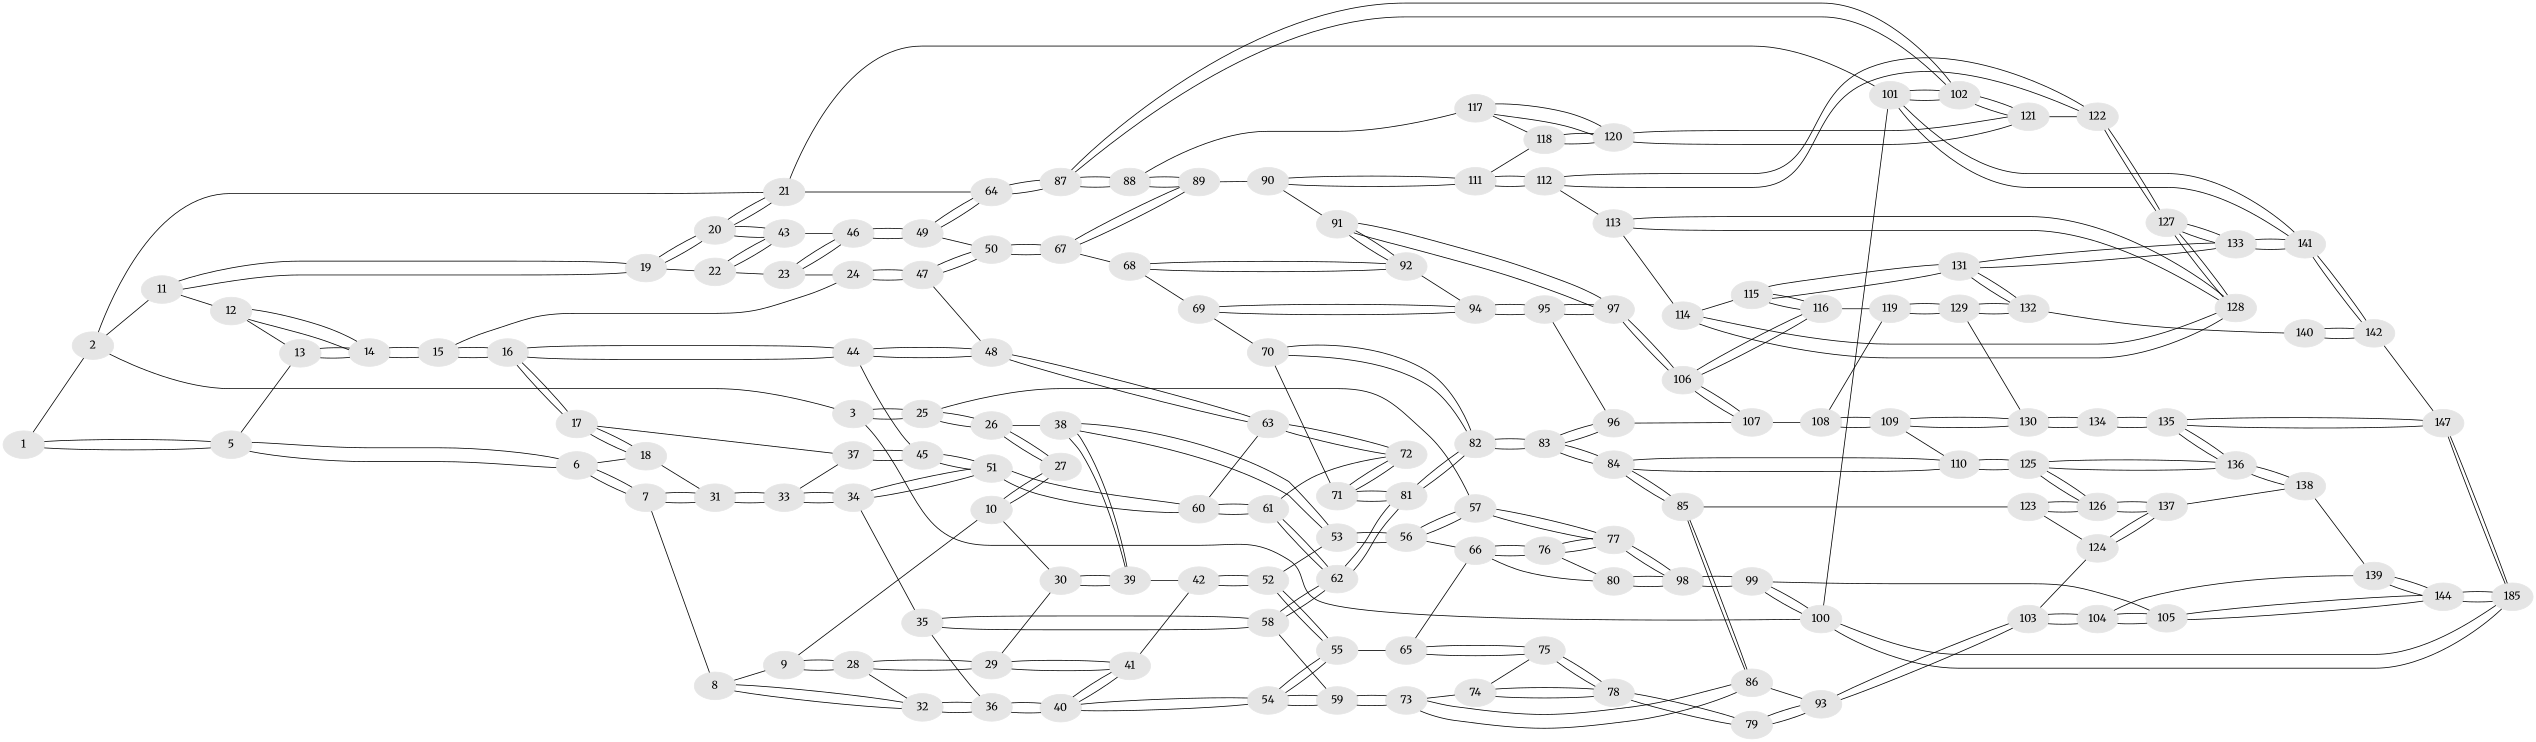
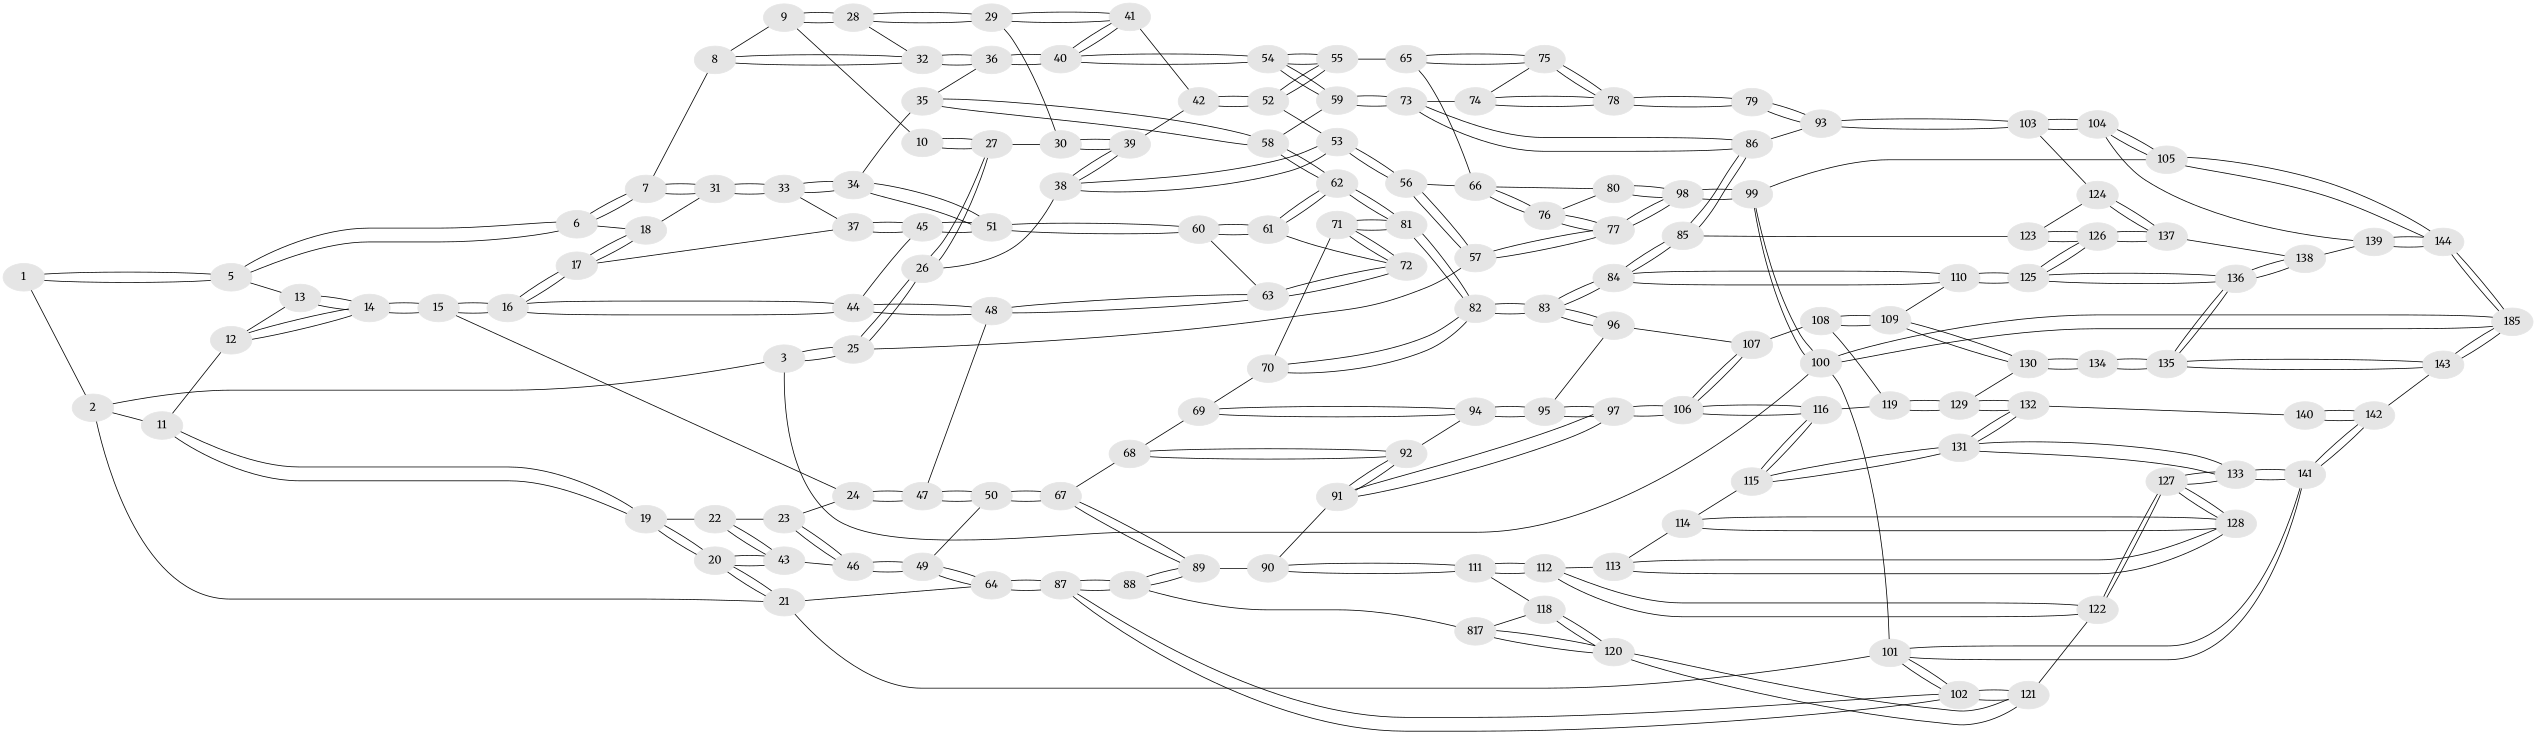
  graph {
    fontname=Merriweather
    rankdir=LR
    node [color=gray90 fontname=Merriweather style=filled]
    edge [fontname=Merriweather]
    1
    2
    5
    3
    11
    21
    6
    13
    25
    100
    12
    19
    64
    101
    26
    57
    n17 [label=185]
    10
    27
    7
    18
    14
    8
    31
    9
    32
    33
    28
    36
    29
    30
    20
    22
    15
    16
    24
    17
    44
    47
    37
    45
    48
    43
    23
    46
    87
    102
    141
    49
    50
    38
    77
    39
    53
    41
    42
    34
    40
    35
    51
    58
    60
    59
    62
    54
    56
    52
    55
    63
    67
    72
    68
    89
    61
    65
    66
    73
    75
    76
    80
    98
    81
    74
    86
    82
    88
    78
    69
    92
    90
    70
    94
    71
    95
    83
    93
    79
    99
    103
    84
    96
    85
    110
    107
    123
    125
    124
    126
-   117
+   117 [label=817]
    121
    118
    120
    91
    111
    97
    112
    106
    104
    108
    116
    105
    144
    142
    122
    139
    137
    119
    109
    130
    129
    134
    136
    113
    114
    128
    127
    115
    131
    133
    132
    138
    140
    135
-   143 [label=147]
+   143
    1 -- 2
    1 -- 5
    1 -- 5
    2 -- 3
    2 -- 11
    2 -- 21
    5 -- 6
    5 -- 6
    5 -- 13
    3 -- 25
    3 -- 25
    3 -- 100
    11 -- 12
    11 -- 19
    11 -- 19
    21 -- 64
    21 -- 101
    6 -- 7
    6 -- 7
    6 -- 18
    13 -- 14
    13 -- 14
    25 -- 26
    25 -- 26
    25 -- 57
    100 -- 101
    100 -- n17
    100 -- n17
    12 -- 13
    12 -- 14
    12 -- 14
    19 -- 20
    19 -- 20
    19 -- 22
    64 -- 87
    64 -- 87
    101 -- 102
    101 -- 102
    101 -- 141
    101 -- 141
    26 -- 27
    26 -- 27
    26 -- 38
    57 -- 77
    57 -- 77
    10 -- 27
    10 -- 27
-   10 -- 30
+   27 -- 30
    7 -- 8
    7 -- 31
    7 -- 31
    18 -- 31
    14 -- 15
    14 -- 15
    8 -- 9
    8 -- 32
    8 -- 32
    31 -- 33
    31 -- 33
    9 -- 10
    9 -- 28
    9 -- 28
    32 -- 36
    32 -- 36
    33 -- 37
    33 -- 34
    33 -- 34
    28 -- 32
    28 -- 29
    28 -- 29
    36 -- 40
    36 -- 40
    29 -- 30
    29 -- 41
    29 -- 41
    30 -- 39
    30 -- 39
    20 -- 21
    20 -- 21
    20 -- 43
    20 -- 43
    22 -- 43
    22 -- 43
    22 -- 23
    15 -- 16
    15 -- 16
    15 -- 24
    16 -- 17
    16 -- 17
    16 -- 44
    16 -- 44
    24 -- 47
    24 -- 47
    17 -- 18
    17 -- 18
    17 -- 37
    44 -- 45
    44 -- 48
    44 -- 48
    47 -- 48
    47 -- 50
    47 -- 50
    37 -- 45
    37 -- 45
    45 -- 51
    45 -- 51
    48 -- 63
    48 -- 63
    43 -- 46
    23 -- 24
    23 -- 46
    23 -- 46
    46 -- 49
    46 -- 49
    87 -- 102
    87 -- 102
    87 -- 88
    87 -- 88
    102 -- 121
    102 -- 121
    141 -- 142
    141 -- 142
    49 -- 64
    49 -- 64
    49 -- 50
    50 -- 67
    50 -- 67
    38 -- 39
    38 -- 39
    38 -- 53
    38 -- 53
    77 -- 98
    77 -- 98
    39 -- 42
    53 -- 56
    53 -- 56
    41 -- 42
    42 -- 52
    42 -- 52
    34 -- 35
    34 -- 51
    34 -- 51
    40 -- 41
    40 -- 41
    40 -- 54
    40 -- 54
    35 -- 36
    35 -- 58
    35 -- 58
    51 -- 60
    51 -- 60
    58 -- 59
    58 -- 62
    58 -- 62
    60 -- 63
    60 -- 61
    60 -- 61
    59 -- 73
    59 -- 73
    62 -- 81
    62 -- 81
    54 -- 59
    54 -- 59
    54 -- 55
    54 -- 55
    56 -- 57
    56 -- 57
    56 -- 66
    52 -- 53
    52 -- 55
    52 -- 55
    55 -- 65
    63 -- 72
    63 -- 72
    67 -- 68
    67 -- 89
    67 -- 89
    68 -- 69
    68 -- 92
    68 -- 92
    89 -- 90
    61 -- 62
    61 -- 62
    61 -- 72
    65 -- 66
    65 -- 75
    65 -- 75
    66 -- 76
    66 -- 76
    66 -- 80
    73 -- 74
    73 -- 86
    73 -- 86
    75 -- 78
    75 -- 78
    76 -- 77
    76 -- 77
    76 -- 80
    80 -- 98
    80 -- 98
    98 -- 99
    98 -- 99
    81 -- 82
    81 -- 82
    74 -- 75
    74 -- 78
    74 -- 78
    86 -- 93
    82 -- 83
    82 -- 83
    88 -- 89
    88 -- 89
    88 -- 117
    78 -- 79
    78 -- 79
    69 -- 70
    69 -- 94
    69 -- 94
    92 -- 94
    90 -- 91
    90 -- 111
    90 -- 111
    70 -- 82
    70 -- 82
    70 -- 71
    94 -- 95
    94 -- 95
    71 -- 72
    71 -- 72
    71 -- 81
    71 -- 81
    95 -- 96
    95 -- 97
    95 -- 97
    83 -- 84
    83 -- 84
    83 -- 96
    83 -- 96
    93 -- 103
    93 -- 103
    79 -- 93
    79 -- 93
    99 -- 100
    99 -- 100
    99 -- 105
    103 -- 124
    103 -- 104
    103 -- 104
    84 -- 85
    84 -- 85
    84 -- 110
    84 -- 110
    96 -- 107
    85 -- 86
    85 -- 86
    85 -- 123
    110 -- 125
    110 -- 125
    107 -- 108
    123 -- 124
    123 -- 126
    123 -- 126
    125 -- 126
    125 -- 126
    125 -- 136
    125 -- 136
    124 -- 137
    124 -- 137
    126 -- 137
    126 -- 137
    117 -- 118
    117 -- 120
    117 -- 120
    121 -- 122
    118 -- 120
    118 -- 120
    120 -- 121
    120 -- 121
    91 -- 92
    91 -- 92
    91 -- 97
    91 -- 97
    111 -- 118
    111 -- 112
    111 -- 112
    97 -- 106
    97 -- 106
    112 -- 122
    112 -- 122
    112 -- 113
    106 -- 107
    106 -- 107
    106 -- 116
    106 -- 116
    104 -- 105
    104 -- 105
    104 -- 139
    108 -- 119
    108 -- 109
    108 -- 109
    116 -- 119
    105 -- 144
    105 -- 144
    144 -- n17
    144 -- n17
    142 -- 143
    122 -- 127
    122 -- 127
    139 -- 144
    139 -- 144
    137 -- 138
    119 -- 129
    119 -- 129
    109 -- 110
    109 -- 130
    109 -- 130
    130 -- 134
    130 -- 134
    129 -- 130
    129 -- 132
    129 -- 132
    134 -- 135
    134 -- 135
    136 -- 138
    136 -- 138
    113 -- 114
    113 -- 128
    113 -- 128
    114 -- 128
    114 -- 128
    114 -- 115
    127 -- 128
    127 -- 128
    127 -- 133
    127 -- 133
    115 -- 116
    115 -- 116
    115 -- 131
    115 -- 131
    131 -- 133
    131 -- 133
    131 -- 132
    131 -- 132
    133 -- 141
    133 -- 141
    132 -- 140
    138 -- 139
    140 -- 142
    140 -- 142
    135 -- 136
    135 -- 136
    135 -- 143
    135 -- 143
    143 -- n17
    143 -- n17
  }
